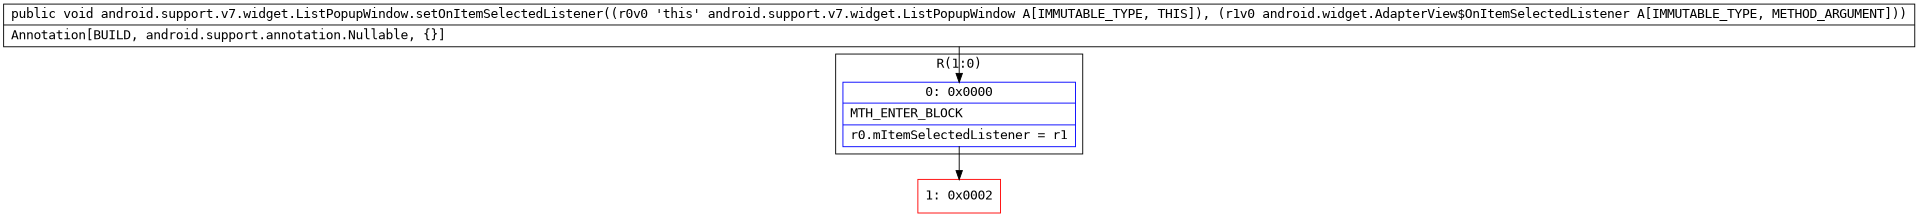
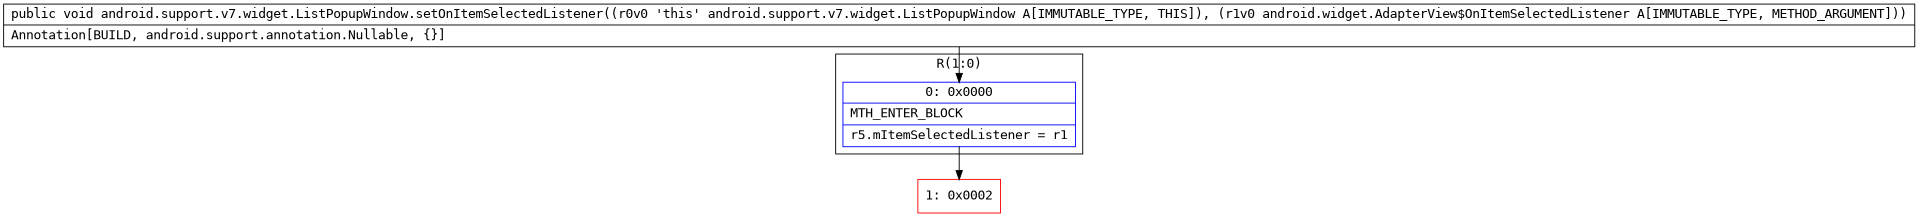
  digraph {
    fontname="DejaVu Sans Mono"
    node [shape=record fontname="DejaVu Sans Mono"]
    edge [fontname="DejaVu Sans Mono"]
-   n1 [color=blue label="{0\:\ 0x0000|MTH_ENTER_BLOCK\l|r0.mItemSelectedListener = r1\l}"]
+   n1 [color=blue label="{0\:\ 0x0000|MTH_ENTER_BLOCK\l|r5.mItemSelectedListener = r1\l}"]
    n2 [color=red label="{1\:\ 0x0002}"]
    n3 [label="{public void android.support.v7.widget.ListPopupWindow.setOnItemSelectedListener((r0v0 'this' android.support.v7.widget.ListPopupWindow A[IMMUTABLE_TYPE, THIS]), (r1v0 android.widget.AdapterView$OnItemSelectedListener A[IMMUTABLE_TYPE, METHOD_ARGUMENT]))  | Annotation[BUILD, android.support.annotation.Nullable, \{\}]\l}"]
    subgraph cluster_1 {
      label="R(1:0)"
      n1
    }
    n1 -> n2
    n3 -> n1
  }
